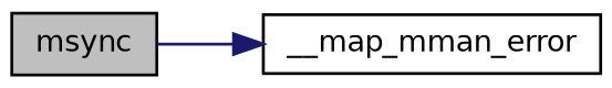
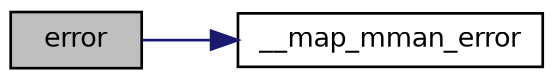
  digraph {
    rankdir=LR
    node [color=black fontname=Helvetica fontsize=10 shape=record style=filled]
-   n1 [fillcolor=grey75 fontcolor=black height=0.2 label=msync width=0.4]
+   n1 [fillcolor=grey75 fontcolor=black height=0.2 label=error width=0.4]
    n2 [fillcolor=white height=0.2 label=__map_mman_error width=0.4]
    n1 -> n2 [color=midnightblue fontname=Helvetica fontsize=10 labelfontname=Helvetica labelfontsize=10 style=solid]
  }
